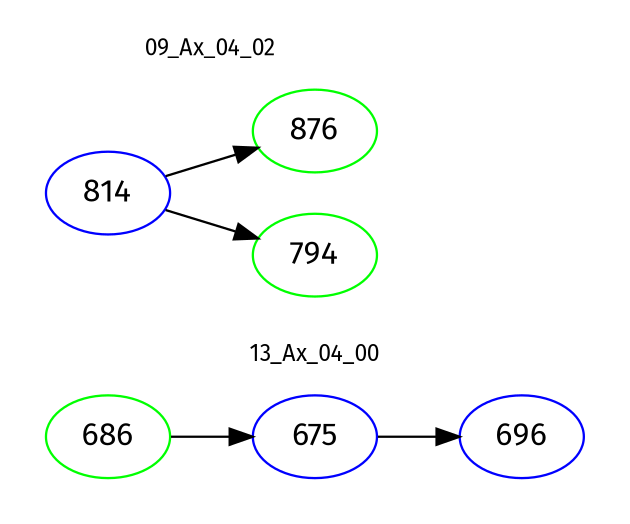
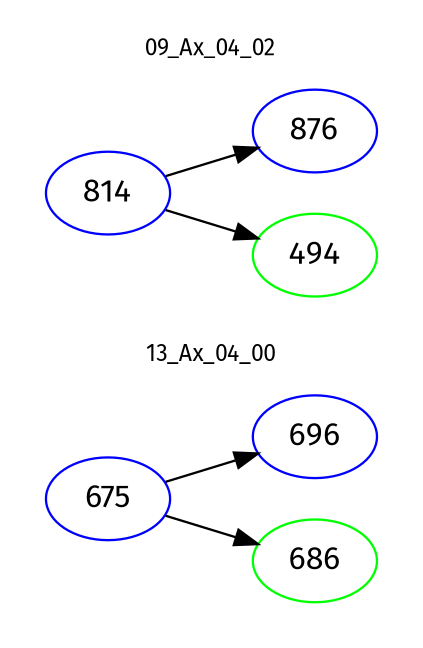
  digraph {
    fontname="Fira Sans"
    rankdir=LR
    node [color=blue fontname="Fira Sans"]
    edge [color=black fontname="Fira Sans"]
    n1 [label=675]
    n2 [color=green label=686]
    n3 [label=696]
    n4 [label=814]
-   n5 [color=green label=794]
-   n6 [color=green label=876]
+   n5 [color=green label=494]
+   n6 [label=876]
    subgraph cluster_1 {
      color=white
      fontsize=10
      label="13_Ax_04_00"
      n1
      n2
      n3
    }
    subgraph cluster_2 {
      color=white
      fontsize=10
      label="09_Ax_04_02"
      n4
      n5
      n6
    }
-   n2 -> n1
+   n1 -> n2
    n1 -> n3
    n4 -> n5
    n4 -> n6
  }
